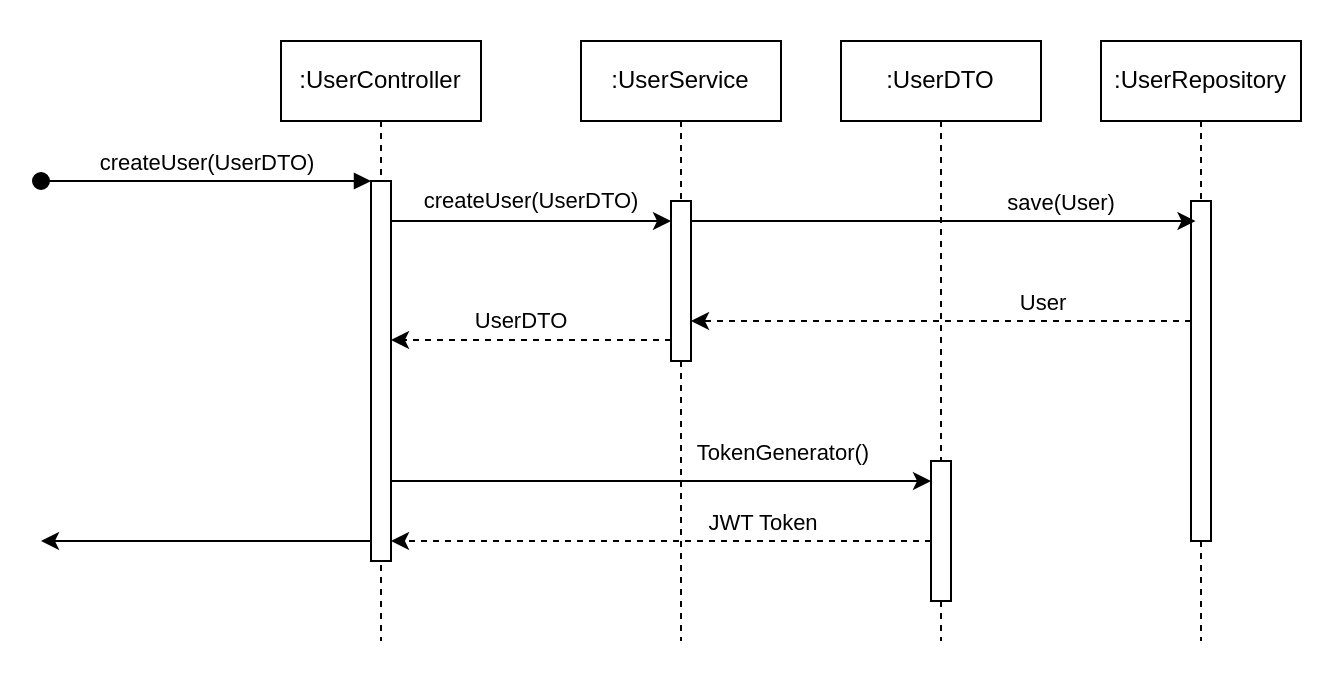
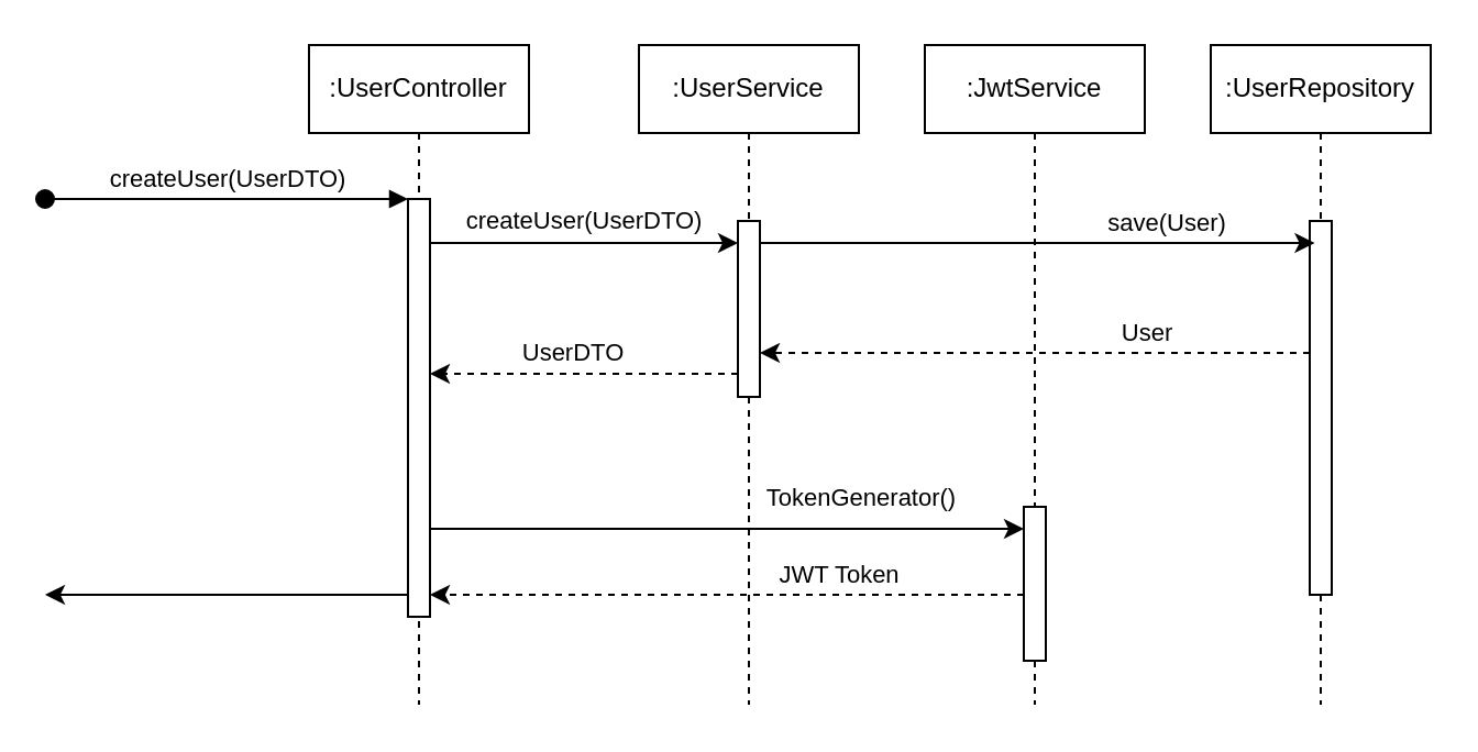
  <mxCell id="0" />
  <mxCell id="1" parent="0" />
  <mxCell id="2" value=":UserController" style="shape=umlLifeline;perimeter=lifelinePerimeter;whiteSpace=wrap;html=1;container=0;dropTarget=0;collapsible=0;recursiveResize=0;outlineConnect=0;portConstraint=eastwest;newEdgeStyle={&quot;edgeStyle&quot;:&quot;elbowEdgeStyle&quot;,&quot;elbow&quot;:&quot;vertical&quot;,&quot;curved&quot;:0,&quot;rounded&quot;:0};" parent="1" vertex="1"><mxGeometry x="140" y="20" width="100" height="300" as="geometry" /></mxCell>
  <mxCell id="3" value="" style="html=1;points=[];perimeter=orthogonalPerimeter;outlineConnect=0;targetShapes=umlLifeline;portConstraint=eastwest;newEdgeStyle={&quot;edgeStyle&quot;:&quot;elbowEdgeStyle&quot;,&quot;elbow&quot;:&quot;vertical&quot;,&quot;curved&quot;:0,&quot;rounded&quot;:0};" parent="2" vertex="1"><mxGeometry x="45" y="70" width="10" height="190" as="geometry" /></mxCell>
  <mxCell id="4" value="createUser(UserDTO)" style="html=1;verticalAlign=bottom;startArrow=oval;endArrow=block;startSize=8;edgeStyle=elbowEdgeStyle;elbow=vertical;curved=0;rounded=0;" parent="2" target="3" edge="1"><mxGeometry relative="1" as="geometry"><mxPoint x="-120" y="70" as="sourcePoint" /></mxGeometry></mxCell>
  <mxCell id="5" value=":UserService" style="shape=umlLifeline;perimeter=lifelinePerimeter;whiteSpace=wrap;html=1;container=0;dropTarget=0;collapsible=0;recursiveResize=0;outlineConnect=0;portConstraint=eastwest;newEdgeStyle={&quot;edgeStyle&quot;:&quot;elbowEdgeStyle&quot;,&quot;elbow&quot;:&quot;vertical&quot;,&quot;curved&quot;:0,&quot;rounded&quot;:0};" parent="1" vertex="1"><mxGeometry x="290" y="20" width="100" height="300" as="geometry" /></mxCell>
  <mxCell id="6" value="" style="html=1;points=[];perimeter=orthogonalPerimeter;outlineConnect=0;targetShapes=umlLifeline;portConstraint=eastwest;newEdgeStyle={&quot;edgeStyle&quot;:&quot;elbowEdgeStyle&quot;,&quot;elbow&quot;:&quot;vertical&quot;,&quot;curved&quot;:0,&quot;rounded&quot;:0};" parent="5" vertex="1"><mxGeometry x="45" y="80" width="10" height="80" as="geometry" /></mxCell>
  <mxCell id="7" value=":UserRepository" style="shape=umlLifeline;perimeter=lifelinePerimeter;whiteSpace=wrap;html=1;container=0;dropTarget=0;collapsible=0;recursiveResize=0;outlineConnect=0;portConstraint=eastwest;newEdgeStyle={&quot;edgeStyle&quot;:&quot;elbowEdgeStyle&quot;,&quot;elbow&quot;:&quot;vertical&quot;,&quot;curved&quot;:0,&quot;rounded&quot;:0};" parent="1" vertex="1"><mxGeometry x="550" y="20" width="100" height="300" as="geometry" /></mxCell>
  <mxCell id="8" value="" style="html=1;points=[];perimeter=orthogonalPerimeter;outlineConnect=0;targetShapes=umlLifeline;portConstraint=eastwest;newEdgeStyle={&quot;edgeStyle&quot;:&quot;elbowEdgeStyle&quot;,&quot;elbow&quot;:&quot;vertical&quot;,&quot;curved&quot;:0,&quot;rounded&quot;:0};" parent="7" vertex="1"><mxGeometry x="45" y="80" width="10" height="170" as="geometry" /></mxCell>
- <mxCell id="9" value=":UserDTO" style="shape=umlLifeline;perimeter=lifelinePerimeter;whiteSpace=wrap;html=1;container=0;dropTarget=0;collapsible=0;recursiveResize=0;outlineConnect=0;portConstraint=eastwest;newEdgeStyle={&quot;edgeStyle&quot;:&quot;elbowEdgeStyle&quot;,&quot;elbow&quot;:&quot;vertical&quot;,&quot;curved&quot;:0,&quot;rounded&quot;:0};" parent="1" vertex="1"><mxGeometry x="420" y="20" width="100" height="300" as="geometry" /></mxCell>
+ <mxCell id="9" value=":JwtService" style="shape=umlLifeline;perimeter=lifelinePerimeter;whiteSpace=wrap;html=1;container=0;dropTarget=0;collapsible=0;recursiveResize=0;outlineConnect=0;portConstraint=eastwest;newEdgeStyle={&quot;edgeStyle&quot;:&quot;elbowEdgeStyle&quot;,&quot;elbow&quot;:&quot;vertical&quot;,&quot;curved&quot;:0,&quot;rounded&quot;:0};" parent="1" vertex="1"><mxGeometry x="420" y="20" width="100" height="300" as="geometry" /></mxCell>
  <mxCell id="10" value="" style="html=1;points=[];perimeter=orthogonalPerimeter;outlineConnect=0;targetShapes=umlLifeline;portConstraint=eastwest;newEdgeStyle={&quot;edgeStyle&quot;:&quot;elbowEdgeStyle&quot;,&quot;elbow&quot;:&quot;vertical&quot;,&quot;curved&quot;:0,&quot;rounded&quot;:0};" parent="9" vertex="1"><mxGeometry x="45" y="210" width="10" height="70" as="geometry" /></mxCell>
  <mxCell id="11" value="createUser(UserDTO)" style="edgeStyle=elbowEdgeStyle;rounded=0;orthogonalLoop=1;jettySize=auto;html=1;elbow=vertical;curved=0;" parent="1" edge="1"><mxGeometry y="10" relative="1" as="geometry"><mxPoint x="195" y="110" as="sourcePoint" /><mxPoint x="335" y="110" as="targetPoint" /><mxPoint as="offset" /></mxGeometry></mxCell>
  <mxCell id="12" style="edgeStyle=elbowEdgeStyle;rounded=0;orthogonalLoop=1;jettySize=auto;html=1;elbow=vertical;curved=0;" parent="1" source="6" edge="1"><mxGeometry relative="1" as="geometry"><mxPoint x="342.75" y="110" as="sourcePoint" /><mxPoint x="597.25" y="110" as="targetPoint" /></mxGeometry></mxCell>
  <mxCell id="13" value="save(User)" style="edgeLabel;html=1;align=center;verticalAlign=middle;resizable=0;points=[];" parent="12" vertex="1" connectable="0"><mxGeometry x="0.163" y="1" relative="1" as="geometry"><mxPoint x="37" y="-9" as="offset" /></mxGeometry></mxCell>
  <mxCell id="14" style="edgeStyle=elbowEdgeStyle;rounded=0;orthogonalLoop=1;jettySize=auto;html=1;elbow=vertical;curved=0;dashed=1;" parent="1" edge="1"><mxGeometry relative="1" as="geometry"><mxPoint x="595" y="160" as="sourcePoint" /><mxPoint x="345" y="160" as="targetPoint" /></mxGeometry></mxCell>
  <mxCell id="15" value="User" style="edgeLabel;html=1;align=center;verticalAlign=middle;resizable=0;points=[];" parent="14" vertex="1" connectable="0"><mxGeometry x="-0.432" relative="1" as="geometry"><mxPoint x="-4" y="-10" as="offset" /></mxGeometry></mxCell>
  <mxCell id="16" value="UserDTO" style="edgeStyle=elbowEdgeStyle;rounded=0;orthogonalLoop=1;jettySize=auto;html=1;elbow=horizontal;curved=0;dashed=1;" parent="1" edge="1"><mxGeometry x="0.071" y="-10" relative="1" as="geometry"><mxPoint x="335" y="169.5" as="sourcePoint" /><mxPoint x="195" y="169.5" as="targetPoint" /><Array as="points"><mxPoint x="260" y="169.5" /></Array><mxPoint as="offset" /></mxGeometry></mxCell>
  <mxCell id="17" style="edgeStyle=elbowEdgeStyle;rounded=0;orthogonalLoop=1;jettySize=auto;html=1;elbow=vertical;curved=0;" parent="1" source="3" target="10" edge="1"><mxGeometry relative="1" as="geometry"><Array as="points"><mxPoint x="400" y="240" /></Array></mxGeometry></mxCell>
  <mxCell id="18" value="TokenGenerator()" style="edgeLabel;html=1;align=center;verticalAlign=middle;resizable=0;points=[];" parent="17" vertex="1" connectable="0"><mxGeometry x="0.378" y="-3" relative="1" as="geometry"><mxPoint x="9" y="-18" as="offset" /></mxGeometry></mxCell>
  <mxCell id="19" style="edgeStyle=elbowEdgeStyle;rounded=0;orthogonalLoop=1;jettySize=auto;html=1;elbow=vertical;curved=0;dashed=1;" parent="1" edge="1"><mxGeometry relative="1" as="geometry"><mxPoint x="465" y="270" as="sourcePoint" /><mxPoint x="195" y="270" as="targetPoint" /></mxGeometry></mxCell>
  <mxCell id="20" value="JWT Token" style="edgeLabel;html=1;align=center;verticalAlign=middle;resizable=0;points=[];" parent="19" vertex="1" connectable="0"><mxGeometry x="-0.548" y="-3" relative="1" as="geometry"><mxPoint x="-24" y="-7" as="offset" /></mxGeometry></mxCell>
  <mxCell id="21" value="" style="endArrow=classic;html=1;rounded=0;" edge="1" parent="1" source="3"><mxGeometry width="50" height="50" relative="1" as="geometry"><mxPoint x="270" y="300" as="sourcePoint" /><mxPoint x="20" y="270" as="targetPoint" /></mxGeometry></mxCell>
